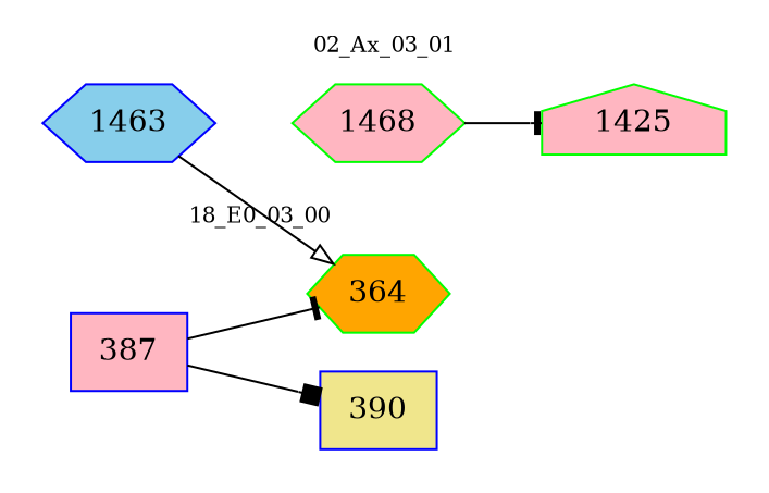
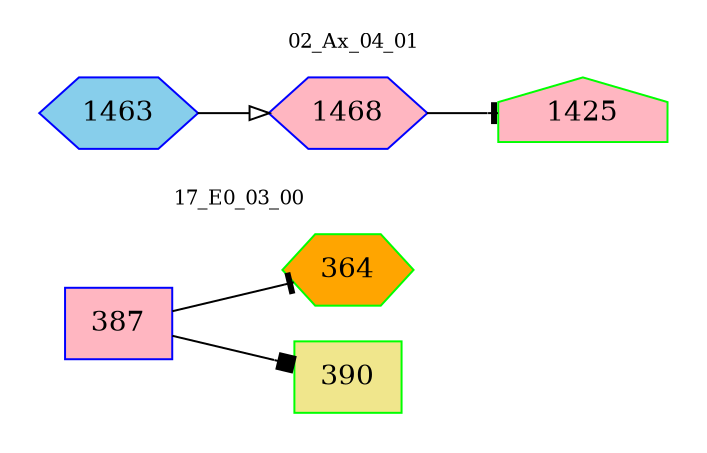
  digraph {
    rankdir=LR
    node [color=green fillcolor=lightpink shape=hexagon style=filled]
    edge [arrowhead=tee color=black]
    n1 [color=blue fillcolor=skyblue label=1463]
    n2 [label=1425 shape=house]
-   n3 [label=1468]
+   n3 [color=blue label=1468]
    n4 [color=blue label=387 shape=box]
    n5 [fillcolor=orange label=364]
-   n6 [color=blue fillcolor=khaki label=390 shape=box]
+   n6 [fillcolor=khaki label=390 shape=box]
    subgraph cluster_1 {
      color=white
      fontsize=10
-     label="02_Ax_03_01"
+     label="02_Ax_04_01"
      n1
      n2
      n3
    }
    subgraph cluster_2 {
      color=white
      fontsize=10
-     label="18_E0_03_00"
+     label="17_E0_03_00"
      n4
      n5
      n6
    }
-   n1 -> n5 [arrowhead=onormal]
+   n1 -> n3 [arrowhead=onormal]
    n3 -> n2
    n4 -> n5
    n4 -> n6 [arrowhead=box]
  }
